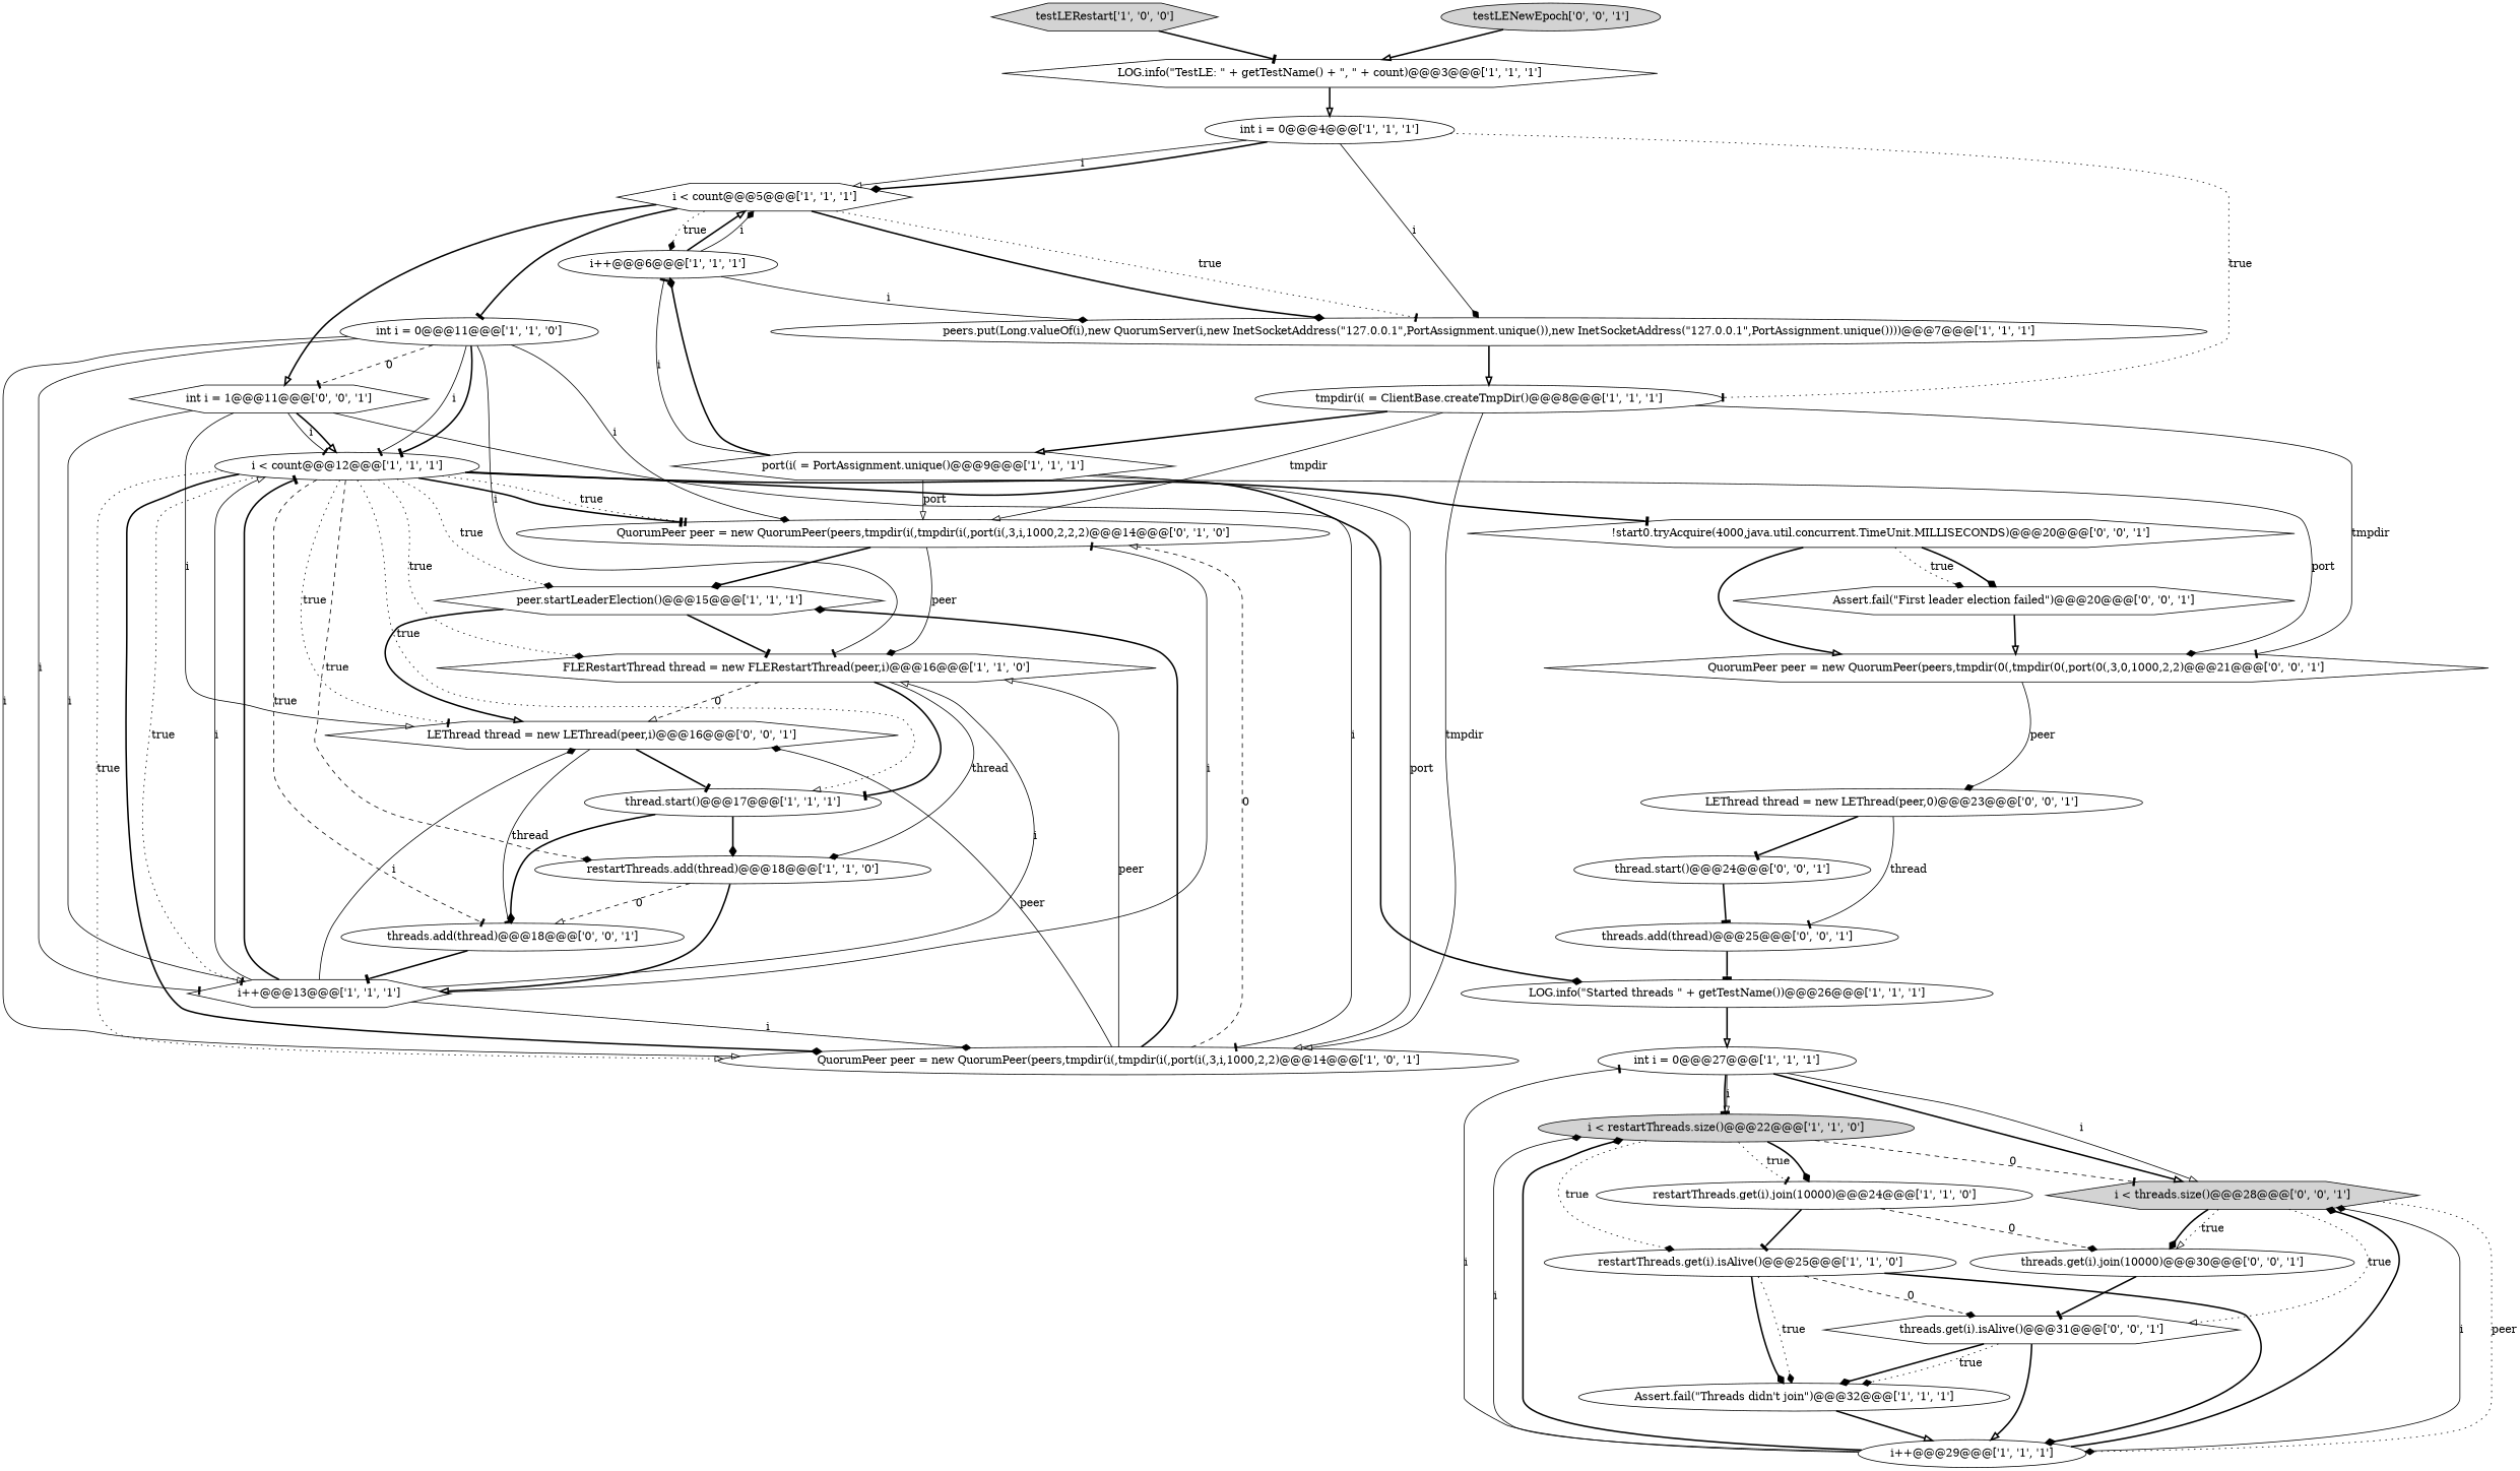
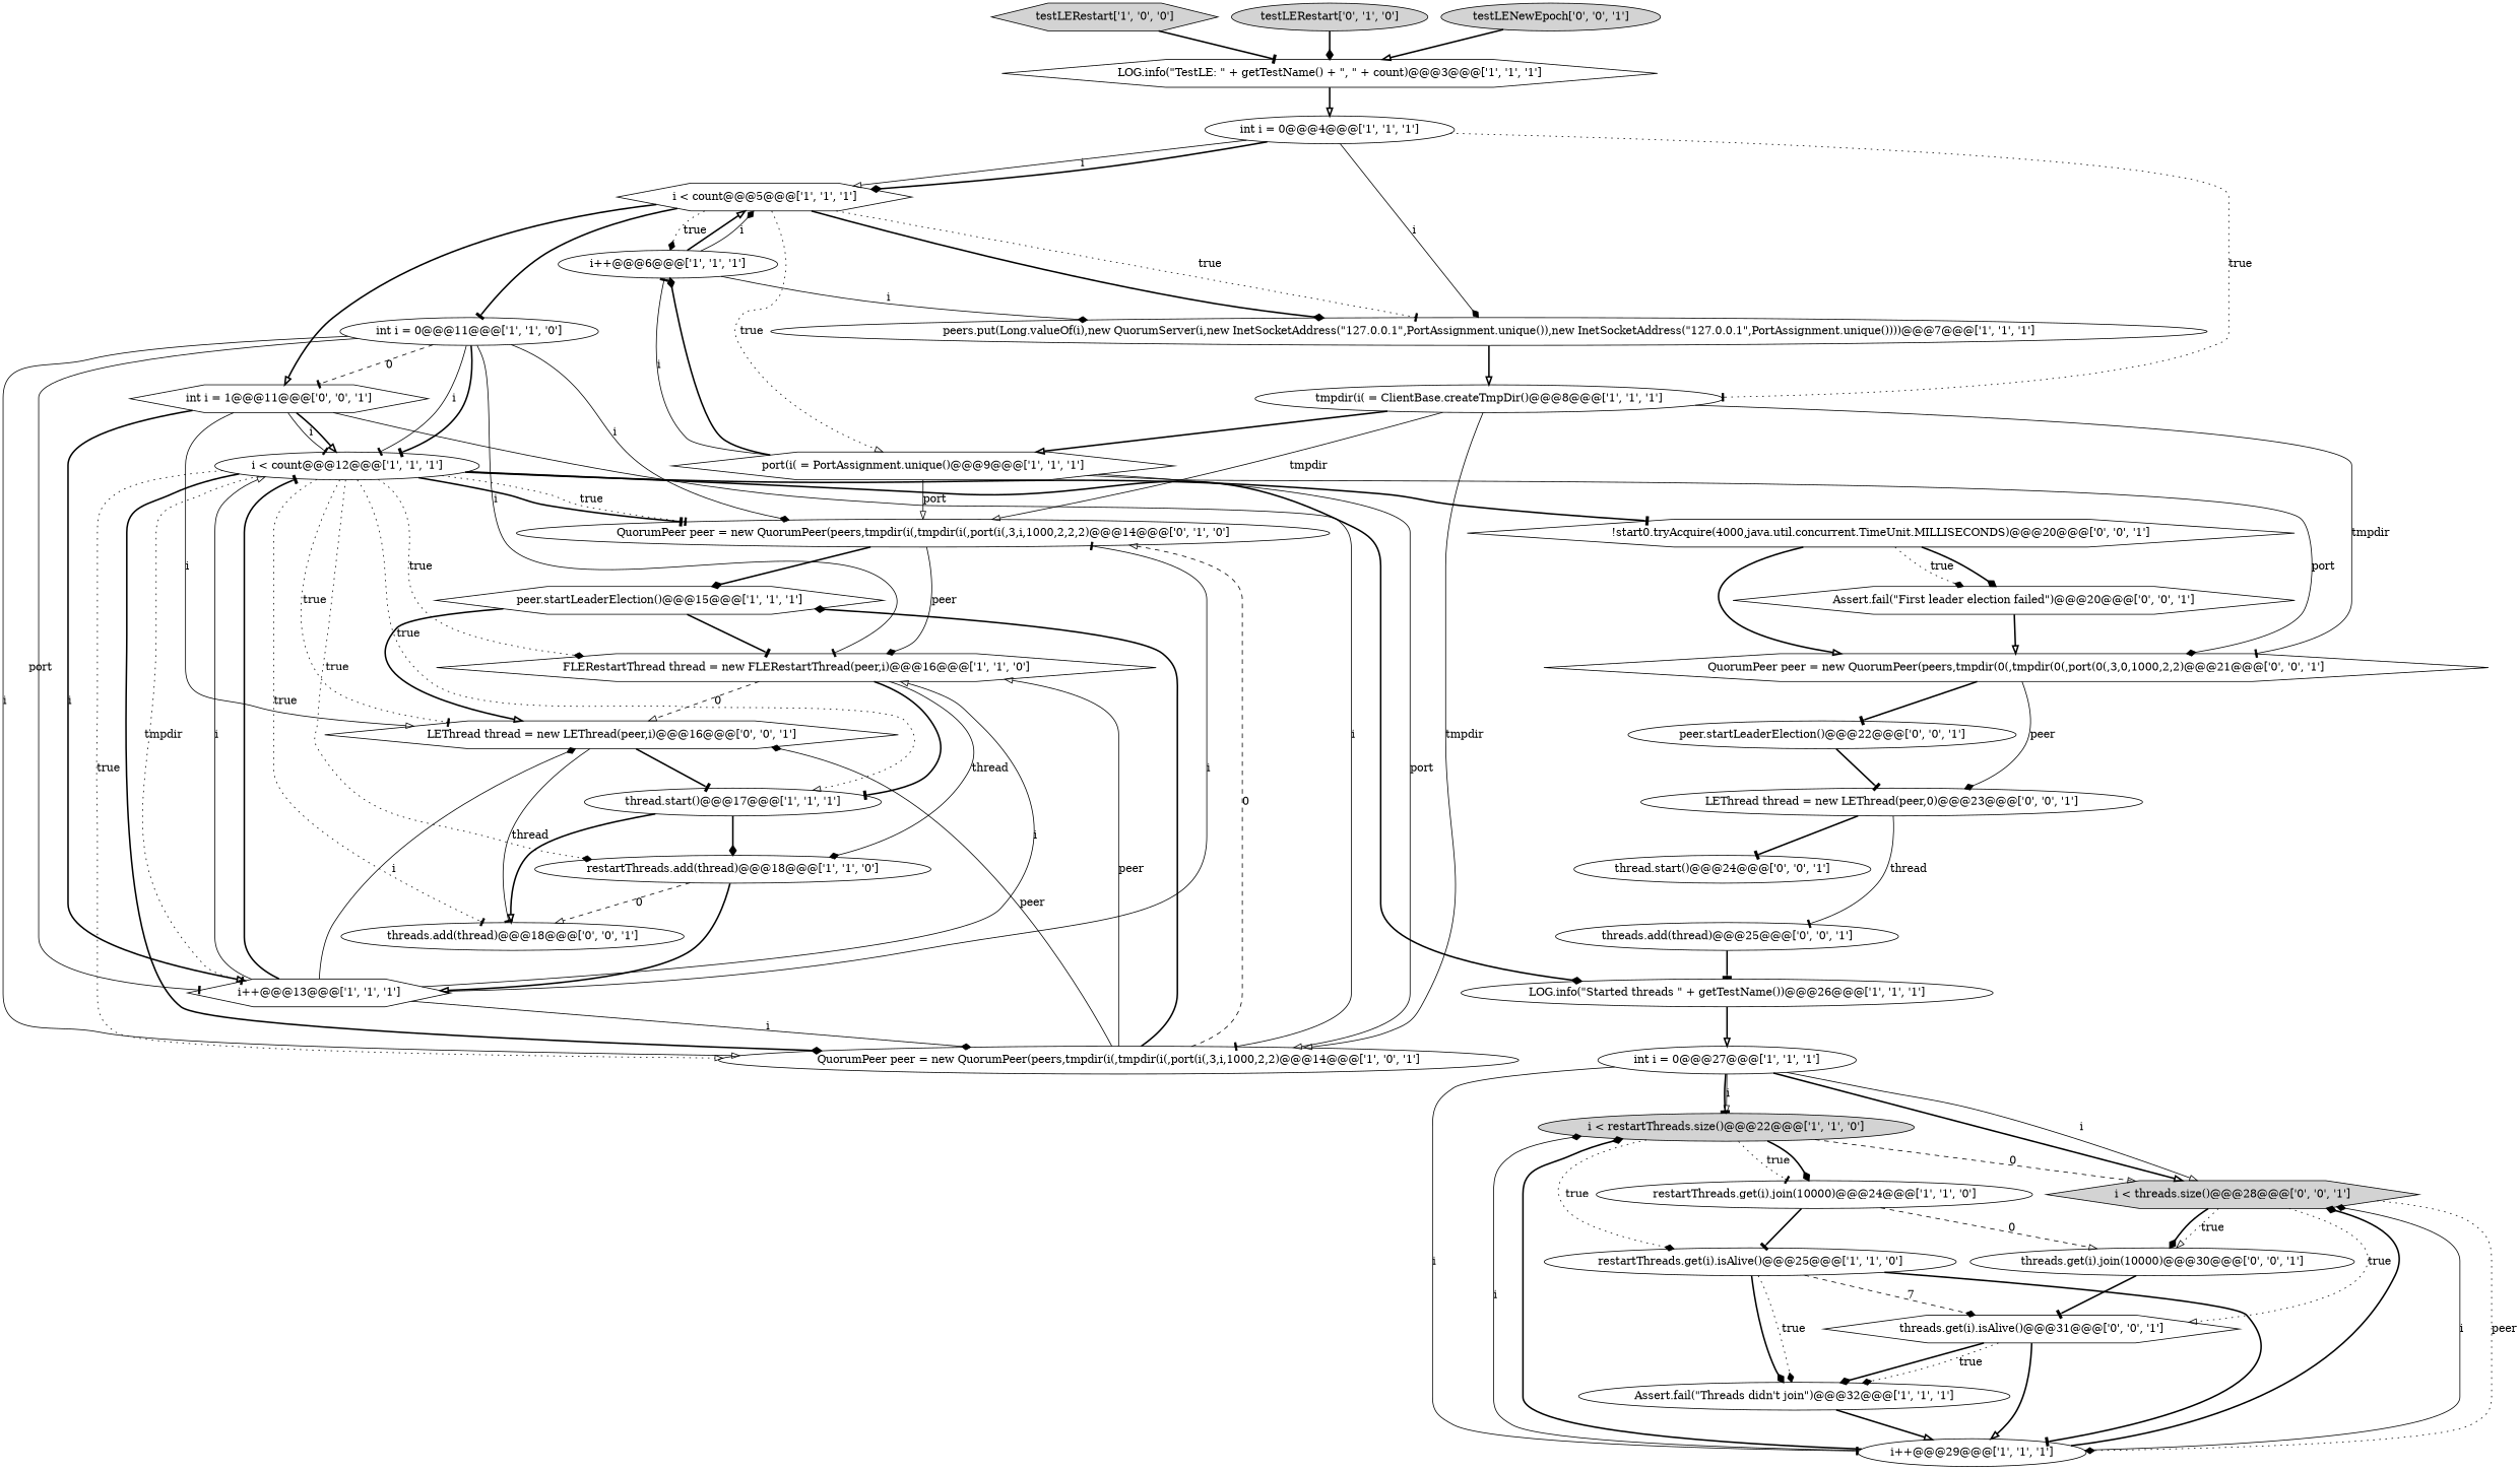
  digraph {
    node [fillcolor=white shape=ellipse style=filled]
    edge [arrowhead=diamond style=bold]
    n1 [label="thread.start()@@@24@@@['0', '0', '1']"]
    n2 [label="threads.add(thread)@@@25@@@['0', '0', '1']"]
    n3 [label="LOG.info(\"Started threads \" + getTestName())@@@26@@@['1', '1', '1']"]
    n4 [fillcolor=lightgray label="i < restartThreads.size()@@@22@@@['1', '1', '0']"]
    n5 [fillcolor=lightgray label="i < threads.size()@@@28@@@['0', '0', '1']" shape=hexagon]
    n6 [label="restartThreads.get(i).join(10000)@@@24@@@['1', '1', '0']"]
    n7 [label="restartThreads.get(i).isAlive()@@@25@@@['1', '1', '0']"]
    n8 [label="i++@@@29@@@['1', '1', '1']"]
    n9 [label="threads.get(i).isAlive()@@@31@@@['0', '0', '1']" shape=hexagon]
    n10 [label="threads.get(i).join(10000)@@@30@@@['0', '0', '1']"]
    n11 [label="Assert.fail(\"Threads didn't join\")@@@32@@@['1', '1', '1']"]
    n12 [label="Assert.fail(\"First leader election failed\")@@@20@@@['0', '0', '1']" shape=hexagon]
    n13 [label="QuorumPeer peer = new QuorumPeer(peers,tmpdir(0(,tmpdir(0(,port(0(,3,0,1000,2,2)@@@21@@@['0', '0', '1']" shape=hexagon]
    n14 [label="LEThread thread = new LEThread(peer,0)@@@23@@@['0', '0', '1']"]
+   n15 [label="peer.startLeaderElection()@@@22@@@['0', '0', '1']"]
    n16 [label="QuorumPeer peer = new QuorumPeer(peers,tmpdir(i(,tmpdir(i(,port(i(,3,i,1000,2,2,2)@@@14@@@['0', '1', '0']"]
    n17 [label="peer.startLeaderElection()@@@15@@@['1', '1', '1']" shape=hexagon]
    n18 [label="FLERestartThread thread = new FLERestartThread(peer,i)@@@16@@@['1', '1', '0']" shape=hexagon]
    n19 [label="LEThread thread = new LEThread(peer,i)@@@16@@@['0', '0', '1']" shape=hexagon]
    n20 [label="restartThreads.add(thread)@@@18@@@['1', '1', '0']"]
    n21 [label="thread.start()@@@17@@@['1', '1', '1']"]
    n22 [label="int i = 0@@@11@@@['1', '1', '0']"]
    n23 [label="QuorumPeer peer = new QuorumPeer(peers,tmpdir(i(,tmpdir(i(,port(i(,3,i,1000,2,2)@@@14@@@['1', '0', '1']"]
    n24 [label="int i = 1@@@11@@@['0', '0', '1']" shape=hexagon]
    n25 [label="i < count@@@12@@@['1', '1', '1']"]
    n26 [label="i++@@@13@@@['1', '1', '1']" shape=hexagon]
    n27 [label="threads.add(thread)@@@18@@@['0', '0', '1']"]
    n28 [label="!start0.tryAcquire(4000,java.util.concurrent.TimeUnit.MILLISECONDS)@@@20@@@['0', '0', '1']" shape=hexagon]
    n29 [label="int i = 0@@@27@@@['1', '1', '1']"]
    n30 [label="i++@@@6@@@['1', '1', '1']"]
    n31 [label="i < count@@@5@@@['1', '1', '1']" shape=hexagon]
    n32 [label="peers.put(Long.valueOf(i),new QuorumServer(i,new InetSocketAddress(\"127.0.0.1\",PortAssignment.unique()),new InetSocketAddress(\"127.0.0.1\",PortAssignment.unique())))@@@7@@@['1', '1', '1']"]
    n33 [label="port(i( = PortAssignment.unique()@@@9@@@['1', '1', '1']" shape=hexagon]
    n34 [label="tmpdir(i( = ClientBase.createTmpDir()@@@8@@@['1', '1', '1']"]
    n35 [fillcolor=lightgray label="testLERestart['1', '0', '0']" shape=hexagon]
    n36 [label="LOG.info(\"TestLE: \" + getTestName() + \", \" + count)@@@3@@@['1', '1', '1']" shape=hexagon]
    n37 [label="int i = 0@@@4@@@['1', '1', '1']"]
+   n38 [fillcolor=lightgray label="testLERestart['0', '1', '0']"]
    n39 [fillcolor=lightgray label="testLENewEpoch['0', '0', '1']"]
-   n1 -> n2 [arrowhead=tee]
    n2 -> n3 [arrowhead=tee]
    n3 -> n29 [arrowhead=onormal]
-   n4 -> n5 [arrowhead=tee label=0 style=dashed]
+   n4 -> n5 [arrowhead=onormal label=0 style=dashed]
    n4 -> n6 [arrowhead=tee label=true style=dotted]
    n4 -> n6
    n4 -> n7 [label=true style=dotted]
    n5 -> n8 [label=peer style=dotted]
    n5 -> n9 [arrowhead=onormal label=true style=dotted]
    n5 -> n10 [arrowhead=onormal label=true style=dotted]
    n5 -> n10
    n6 -> n7 [arrowhead=tee]
-   n6 -> n10 [label=0 style=dashed]
-   n7 -> n8
-   n7 -> n9 [label=0 style=dashed]
+   n6 -> n10 [arrowhead=onormal label=0 style=dashed]
+   n7 -> n8 [arrowhead=tee]
+   n7 -> n9 [label=7 style=dashed]
    n7 -> n11
    n7 -> n11 [label=true style=dotted]
    n8 -> n4 [label=i style=solid]
    n8 -> n4
    n8 -> n5
    n8 -> n5 [label=i style=solid]
    n9 -> n8 [arrowhead=onormal]
    n9 -> n11
    n9 -> n11 [label=true style=dotted]
    n10 -> n9 [arrowhead=tee]
    n11 -> n8 [arrowhead=onormal]
    n12 -> n13 [arrowhead=onormal]
    n13 -> n14 [label=peer style=solid]
+   n13 -> n15 [arrowhead=tee]
    n14 -> n1 [arrowhead=tee]
    n14 -> n2 [arrowhead=tee label=thread style=solid]
+   n15 -> n14 [arrowhead=tee]
    n16 -> n17
    n16 -> n18 [label=peer style=solid]
    n17 -> n18 [arrowhead=tee]
    n17 -> n19 [arrowhead=onormal]
    n18 -> n19 [arrowhead=onormal label=0 style=dashed]
    n18 -> n20 [label=thread style=solid]
    n18 -> n21 [arrowhead=tee]
    n19 -> n21 [arrowhead=tee]
    n19 -> n27 [arrowhead=tee label=thread style=solid]
    n20 -> n26 [arrowhead=onormal]
    n20 -> n27 [arrowhead=onormal label=0 style=dashed]
    n21 -> n20
-   n21 -> n27
+   n21 -> n27 [arrowhead=onormal]
    n22 -> n16 [label=i style=solid]
    n22 -> n18 [arrowhead=tee label=i style=solid]
    n22 -> n23 [arrowhead=onormal label=i style=solid]
    n22 -> n24 [arrowhead=tee label=0 style=dashed]
    n22 -> n25 [arrowhead=tee label=i style=solid]
    n22 -> n25 [arrowhead=tee]
-   n22 -> n26 [arrowhead=tee label=i style=solid]
+   n22 -> n26 [arrowhead=tee label=port style=solid]
    n23 -> n16 [arrowhead=onormal label=0 style=dashed]
    n23 -> n17
    n23 -> n18 [arrowhead=onormal label=peer style=solid]
    n23 -> n19 [label=peer style=solid]
    n24 -> n19 [arrowhead=onormal label=i style=solid]
    n24 -> n23 [arrowhead=tee label=i style=solid]
    n24 -> n25 [arrowhead=onormal]
    n24 -> n25 [arrowhead=tee label=i style=solid]
-   n24 -> n26 [arrowhead=onormal label=i style=solid]
+   n24 -> n26 [arrowhead=onormal label=i]
    n25 -> n3
    n25 -> n16 [arrowhead=tee label=true style=dotted]
    n25 -> n16 [arrowhead=tee]
-   n25 -> n17 [label=true style=dotted]
    n25 -> n18 [label=true style=dotted]
    n25 -> n19 [arrowhead=tee label=true style=dotted]
-   n25 -> n20 [label=true style=dashed]
+   n25 -> n20 [label=true style=dotted]
    n25 -> n21 [arrowhead=onormal label=true style=dotted]
    n25 -> n23 [arrowhead=onormal label=true style=dotted]
    n25 -> n23
-   n25 -> n26 [arrowhead=tee label=true style=dotted]
-   n25 -> n27 [arrowhead=tee label=true style=dashed]
+   n25 -> n26 [arrowhead=tee label=tmpdir style=dotted]
+   n25 -> n27 [arrowhead=tee label=true style=dotted]
    n25 -> n28 [arrowhead=tee]
    n26 -> n16 [arrowhead=tee label=i style=solid]
    n26 -> n18 [arrowhead=onormal label=i style=solid]
    n26 -> n19 [label=i style=solid]
    n26 -> n23 [label=i style=solid]
    n26 -> n25 [arrowhead=onormal label=i style=solid]
    n26 -> n25 [arrowhead=tee]
-   n27 -> n26 [arrowhead=tee]
    n28 -> n12 [label=true style=dotted]
    n28 -> n12
    n28 -> n13 [arrowhead=onormal]
    n29 -> n4 [arrowhead=tee]
    n29 -> n4 [arrowhead=onormal label=i style=solid]
    n29 -> n5 [arrowhead=onormal]
    n29 -> n5 [arrowhead=onormal label=i style=solid]
-   n8 -> n29 [arrowhead=tee label=i style=solid]
+   n29 -> n8 [arrowhead=tee label=i style=solid]
    n30 -> n31 [arrowhead=onormal]
    n30 -> n31 [label=i style=solid]
    n30 -> n32 [label=i style=solid]
    n31 -> n22 [arrowhead=tee]
    n31 -> n24 [arrowhead=onormal]
    n31 -> n30 [label=true style=dotted]
    n31 -> n32
    n31 -> n32 [arrowhead=tee label=true style=dotted]
+   n31 -> n33 [arrowhead=onormal label=true style=dotted]
    n32 -> n34 [arrowhead=onormal]
    n33 -> n13 [label=port style=solid]
    n33 -> n16 [arrowhead=onormal label=port style=solid]
    n33 -> n23 [arrowhead=onormal label=port style=solid]
    n33 -> n30 [arrowhead=tee label=i style=solid]
    n33 -> n30
    n34 -> n13 [arrowhead=tee label=tmpdir style=solid]
    n34 -> n16 [arrowhead=onormal label=tmpdir style=solid]
    n34 -> n23 [arrowhead=onormal label=tmpdir style=solid]
    n34 -> n33 [arrowhead=onormal]
    n35 -> n36 [arrowhead=tee]
    n36 -> n37 [arrowhead=onormal]
    n37 -> n31 [arrowhead=onormal label=i style=solid]
    n37 -> n31
    n37 -> n32 [label=i style=solid]
    n37 -> n34 [arrowhead=tee label=true style=dotted]
+   n38 -> n36
    n39 -> n36 [arrowhead=onormal]
  }
